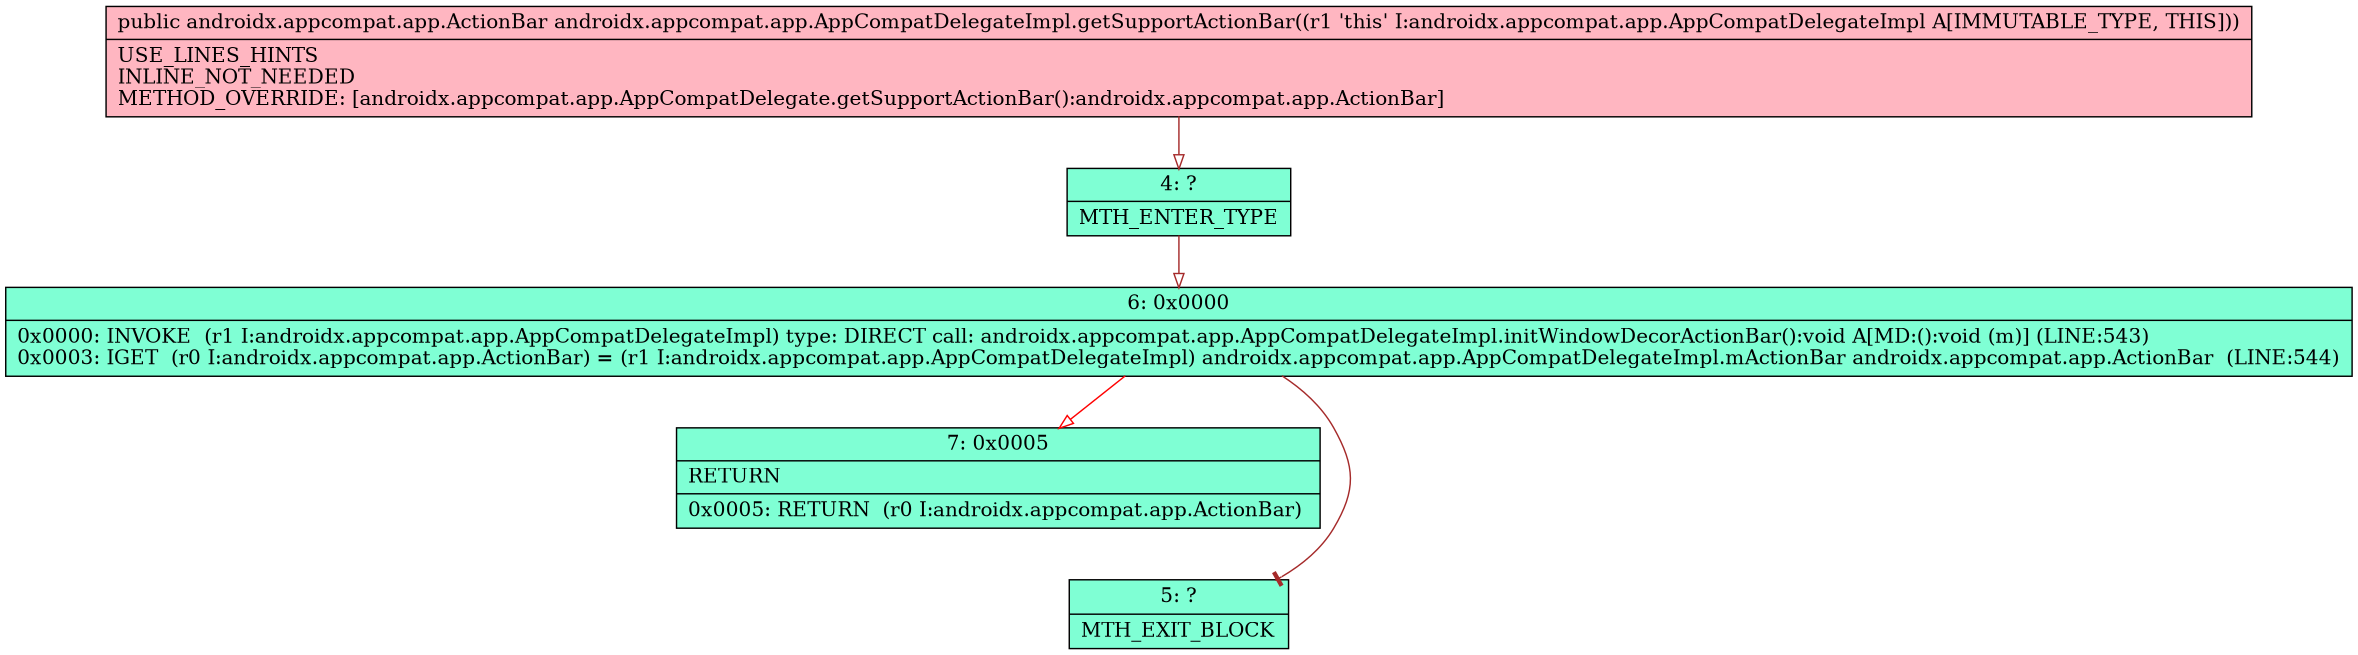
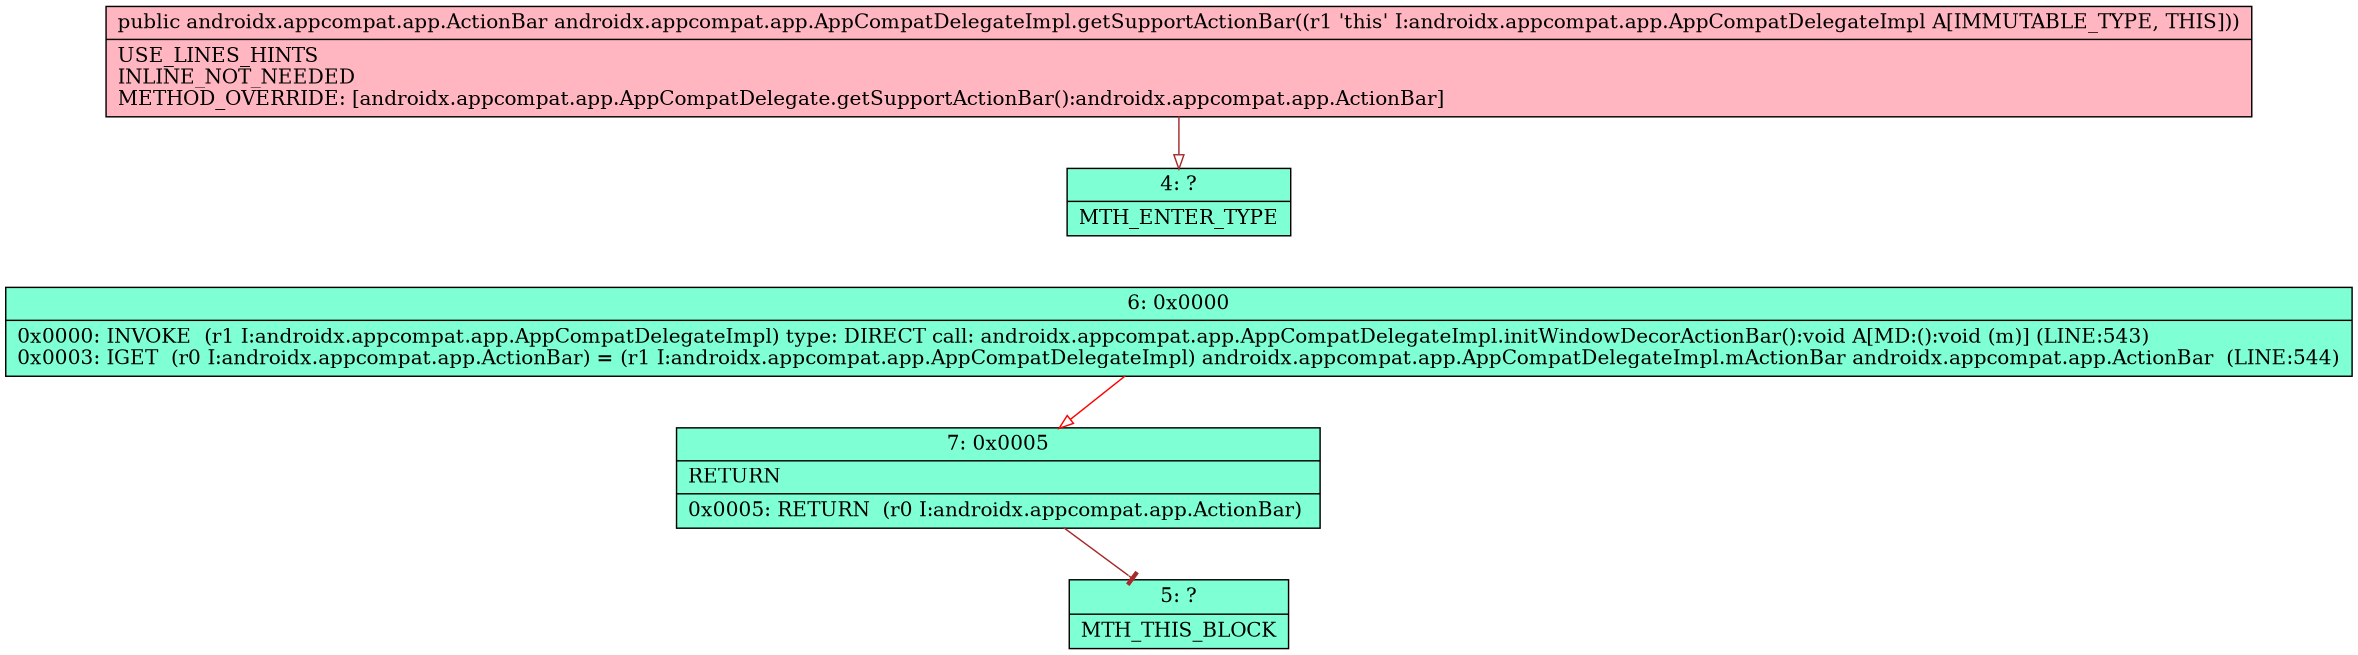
  digraph {
    node [fillcolor=aquamarine shape=record style=filled]
    edge [arrowhead=onormal color=brown]
    n1 [label="{4\:\ ?|MTH_ENTER_TYPE\l}"]
    n2 [label="{6\:\ 0x0000|0x0000: INVOKE  (r1 I:androidx.appcompat.app.AppCompatDelegateImpl) type: DIRECT call: androidx.appcompat.app.AppCompatDelegateImpl.initWindowDecorActionBar():void A[MD:():void (m)] (LINE:543)\l0x0003: IGET  (r0 I:androidx.appcompat.app.ActionBar) = (r1 I:androidx.appcompat.app.AppCompatDelegateImpl) androidx.appcompat.app.AppCompatDelegateImpl.mActionBar androidx.appcompat.app.ActionBar  (LINE:544)\l}"]
    n3 [label="{7\:\ 0x0005|RETURN\l|0x0005: RETURN  (r0 I:androidx.appcompat.app.ActionBar) \l}"]
-   n4 [label="{5\:\ ?|MTH_EXIT_BLOCK\l}"]
+   n4 [label="{5\:\ ?|MTH_THIS_BLOCK\l}"]
    n5 [fillcolor=lightpink label="{public androidx.appcompat.app.ActionBar androidx.appcompat.app.AppCompatDelegateImpl.getSupportActionBar((r1 'this' I:androidx.appcompat.app.AppCompatDelegateImpl A[IMMUTABLE_TYPE, THIS]))  | USE_LINES_HINTS\lINLINE_NOT_NEEDED\lMETHOD_OVERRIDE: [androidx.appcompat.app.AppCompatDelegate.getSupportActionBar():androidx.appcompat.app.ActionBar]\l}"]
-   n1 -> n2
    n2 -> n3 [color=red]
-   n2 -> n4 [arrowhead=tee]
+   n3 -> n4 [arrowhead=tee]
    n5 -> n1
  }
